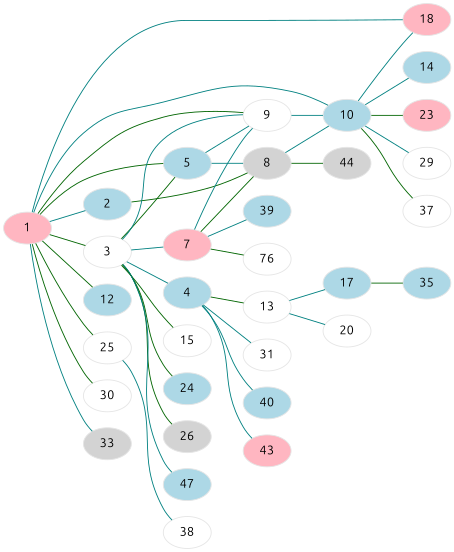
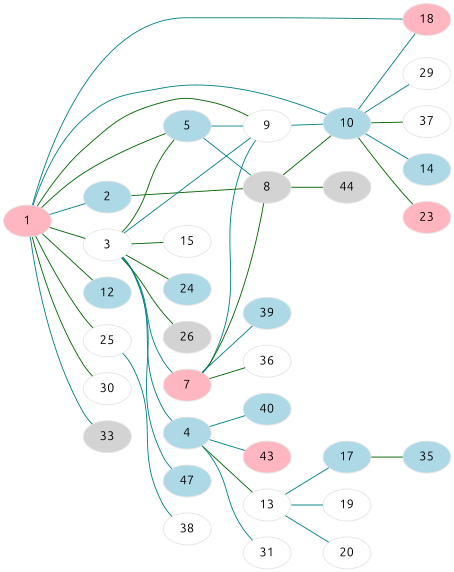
  graph {
    fontname=Ubuntu
    rankdir=LR
    node [color=gray90 fillcolor=white fontname=Ubuntu style=filled]
    edge [color=teal fontname=Ubuntu]
    1 [fillcolor=lightpink super="+16"]
    2 [fillcolor=lightblue super="+48"]
    3 [super="+6"]
    5 [fillcolor=lightblue super="+21"]
    9
    10 [fillcolor=lightblue super="+22"]
    12 [fillcolor=lightblue]
    18 [fillcolor=lightpink]
    25 [super="+28"]
    30
    33 [fillcolor=lightgrey]
    8 [fillcolor=lightgrey super="+50"]
    4 [fillcolor=lightblue super="+34"]
    7 [fillcolor=lightpink super="+11"]
    15
    24 [fillcolor=lightblue]
    26 [fillcolor=lightgrey super="+41"]
    47 [fillcolor=lightblue]
    14 [fillcolor=lightblue super="+42"]
    23 [fillcolor=lightpink]
    29
    37
    38
    44 [fillcolor=lightgrey]
    13 [super="+32"]
    31
    40 [fillcolor=lightblue super="+49"]
    43 [fillcolor=lightpink super="+46"]
    39 [fillcolor=lightblue]
-   36 [label=76]
+   36
    17 [fillcolor=lightblue super="+27"]
+   19
    20
    35 [fillcolor=lightblue]
    1 -- 2
    1 -- 3 [color=darkgreen]
    1 -- 5 [color=darkgreen]
    1 -- 9 [color=darkgreen]
    1 -- 10
    1 -- 12 [color=darkgreen]
    1 -- 18
    1 -- 25 [color=darkgreen]
    1 -- 30 [color=darkgreen]
    1 -- 33
    2 -- 8 [color=darkgreen]
    3 -- 5 [color=darkgreen]
    3 -- 9
    3 -- 4
    3 -- 7
    3 -- 15 [color=darkgreen]
    3 -- 24 [color=darkgreen]
    3 -- 26 [color=darkgreen]
    3 -- 47
    5 -- 9
    5 -- 8
    9 -- 10
    10 -- 18
    10 -- 14
    10 -- 23 [color=darkgreen]
    10 -- 29
    10 -- 37 [color=darkgreen]
    25 -- 38
-   8 -- 10
+   8 -- 10 [color=darkgreen]
    8 -- 44 [color=darkgreen]
    4 -- 13 [color=darkgreen]
    4 -- 31
    4 -- 40
    4 -- 43
    7 -- 9
    7 -- 8 [color=darkgreen]
    7 -- 39
    7 -- 36 [color=darkgreen]
    13 -- 17
+   13 -- 19
    13 -- 20
    17 -- 35 [color=darkgreen]
  }
